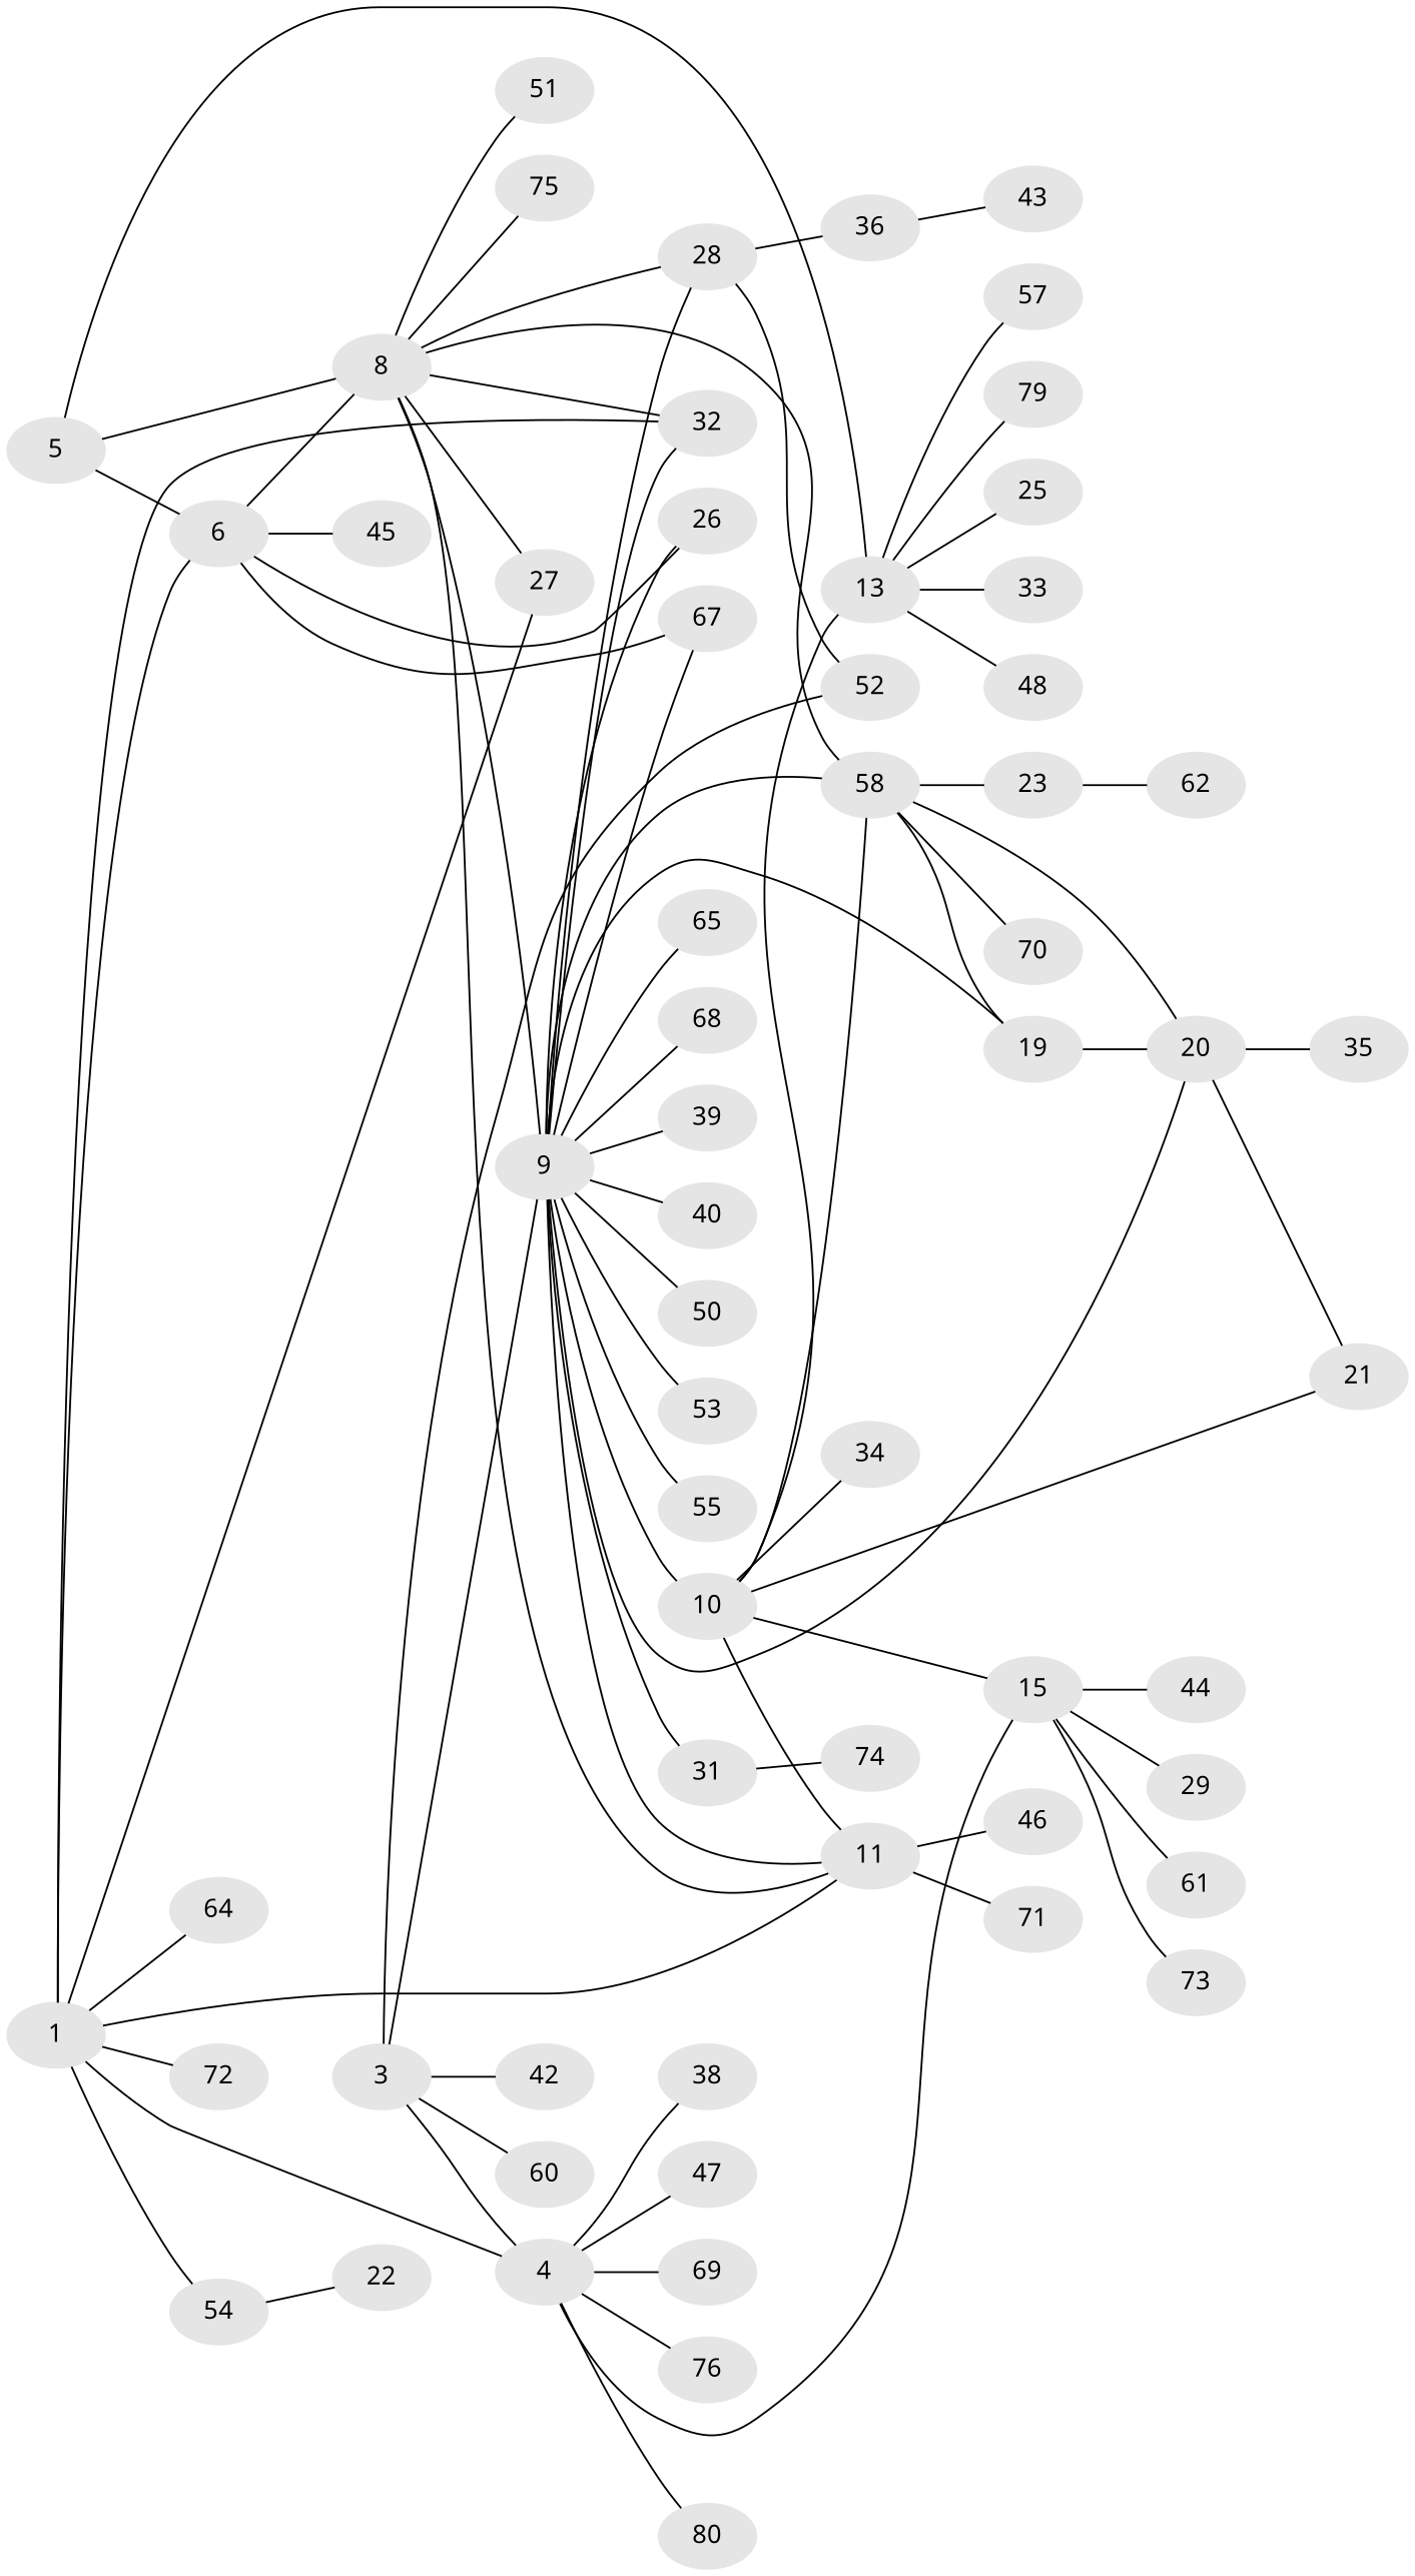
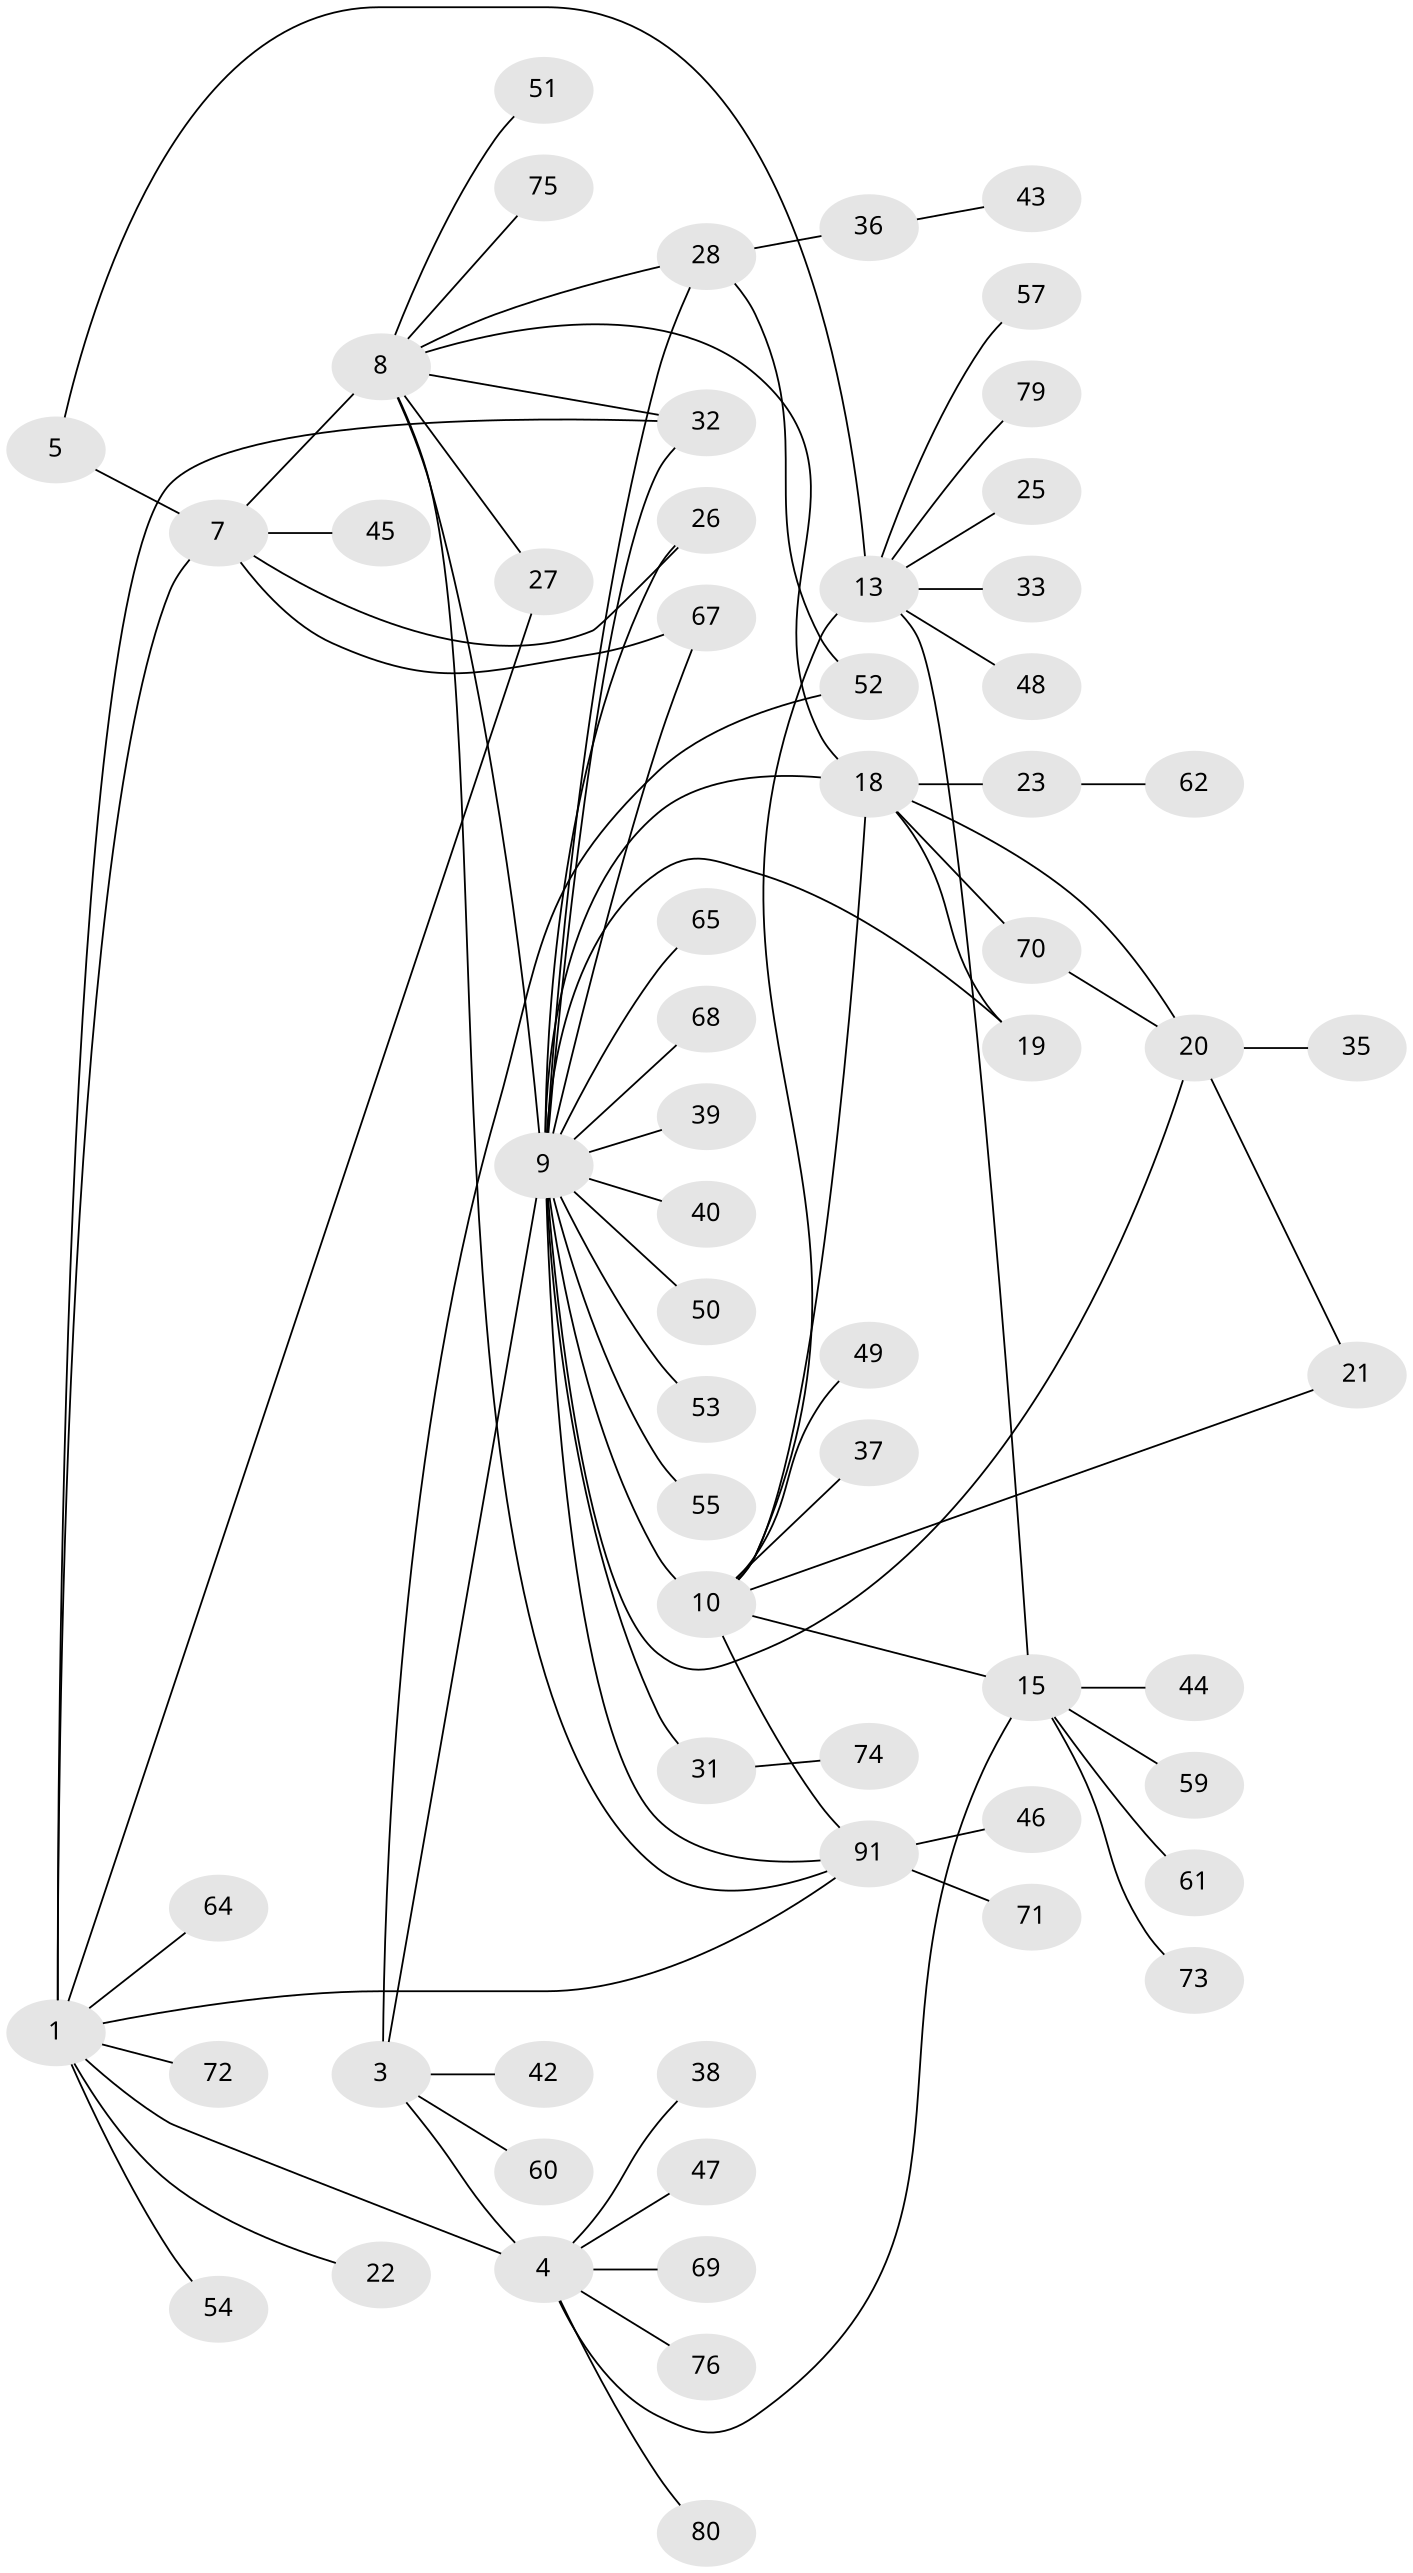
  graph {
    fontname="Noto Sans"
    rankdir=LR
    node [color=gray90 fontname="Noto Sans" style=filled]
    edge [fontname="Noto Sans"]
    1 [super="+2"]
    4 [super="+56"]
-   6 [super="+7"]
-   11 [super="+12"]
+   6 [super="+7" label=7]
+   11 [super="+12" label=91]
    22
    27
    32 [super="+63"]
    n8 [label=64]
    54
    72
    3 [super="+64"]
    9 [super="+17"]
    42
    52
    60
    15 [super="+16"]
    38
    47
    69
    76
    80
    8 [super="+24"]
    26
    45
    67
    46
    71
-   18 [super="+30" label=58]
+   18 [super="+30"]
    28 [super="+41"]
    10 [super="+14"]
    19
    20 [super="+78"]
    31
    39
    40
    50
    53 [super="+77"]
    55
    65
    68
    44
-   59 [label=29]
+   59
    61
    73
    5
    13 [super="+29"]
    51
    75
    25 [super="+66"]
    33
    48
    57 [super="+58"]
    79
    23
    70
    36
    21
-   37 [label=34]
+   37
+   49
    35
    74
    62
    43
    1 -- 4 [weight=2]
    1 -- 6
    1 -- 11
-   54 -- 22
+   1 -- 22
    1 -- 27
    1 -- 32
    1 -- n8
    1 -- 54
    1 -- 72
    4 -- 15
    4 -- 38
    4 -- 47
    4 -- 69
    4 -- 76
    4 -- 80
    6 -- 8 [weight=2]
    6 -- 26
    6 -- 45
    6 -- 67
    11 -- 46
    11 -- 71
    3 -- 4
    3 -- 9
    3 -- 42
    3 -- 52
    3 -- 60
    9 -- 11 [weight=2]
    9 -- 32
    9 -- 26
    9 -- 67
    9 -- 18
    9 -- 28
    9 -- 10
    9 -- 19
    9 -- 20
    9 -- 31
    9 -- 39
    9 -- 40
    9 -- 50
    9 -- 53
    9 -- 55
    9 -- 65
    9 -- 68
    15 -- 44
    15 -- 59
    15 -- 61
    15 -- 73
    8 -- 11
    8 -- 27
    8 -- 32
    8 -- 9
    8 -- 18
    8 -- 28
    8 -- 51
    8 -- 75
    18 -- 19
    18 -- 20
    18 -- 23
    18 -- 70
    28 -- 52
    28 -- 36
    10 -- 11 [weight=2]
    10 -- 15 [weight=2]
    10 -- 18
    10 -- 13
    10 -- 21
    10 -- 37
-   19 -- 20
+   10 -- 49
+   70 -- 20
    20 -- 21
    20 -- 35
    31 -- 74
    5 -- 6 [weight=2]
-   5 -- 8
    5 -- 13
+   13 -- 15 [weight=2]
    13 -- 25
    13 -- 33
    13 -- 48
    13 -- 57
    13 -- 79
    23 -- 62
    36 -- 43
  }
